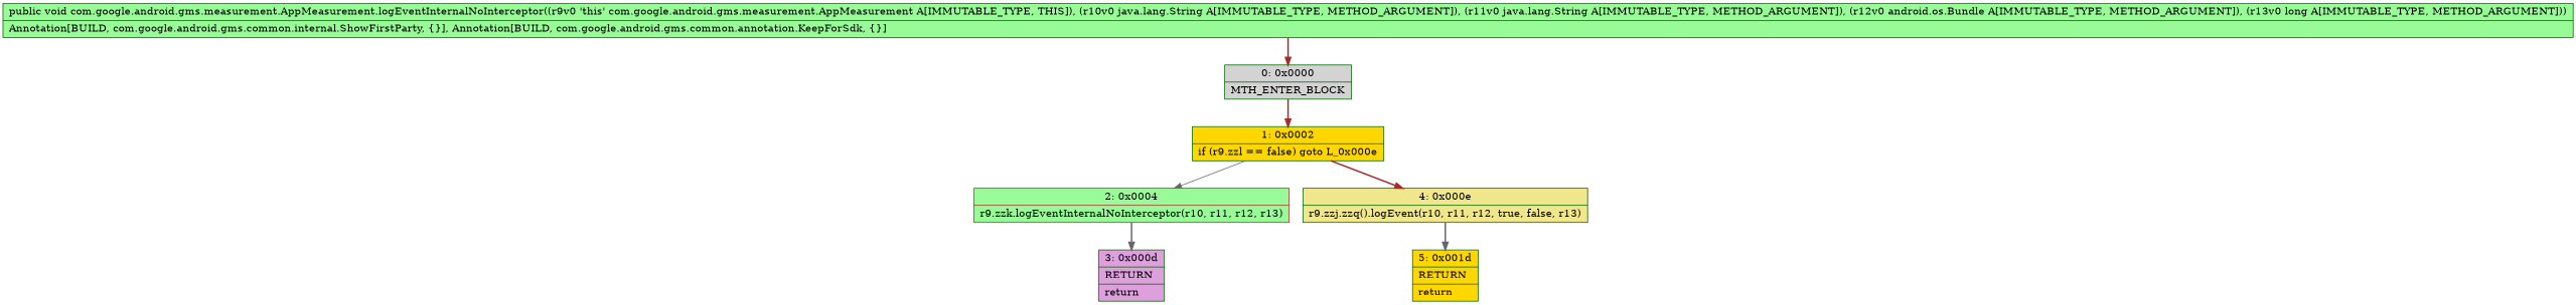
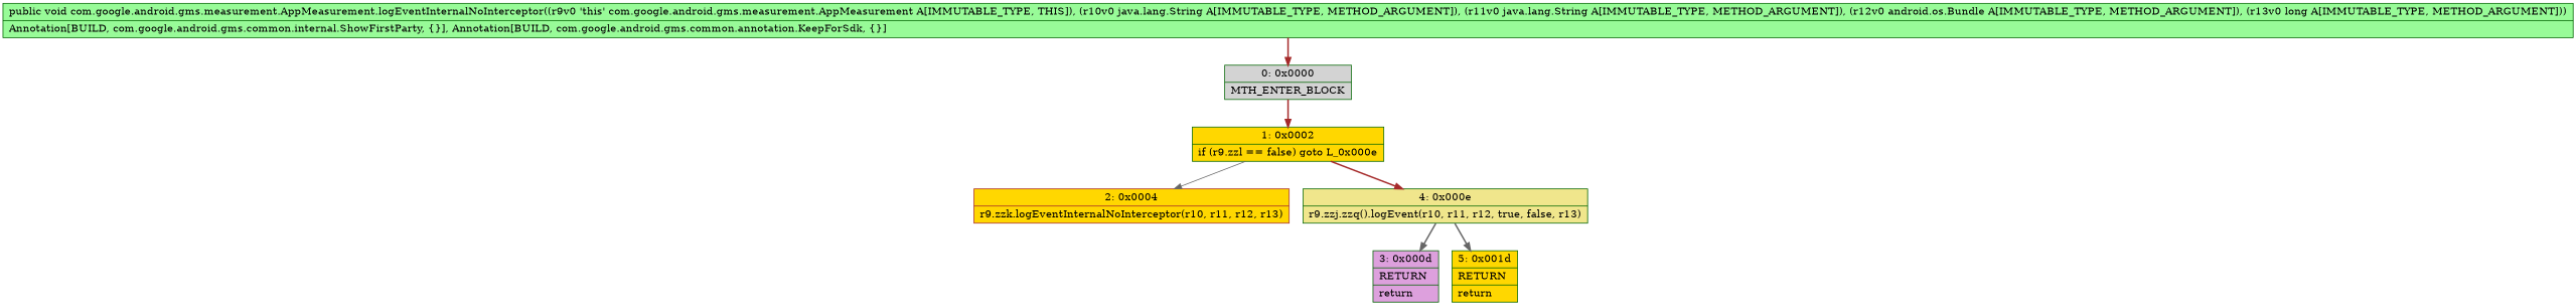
  digraph {
    node [color=darkgreen fillcolor=gold shape=record style=filled]
    edge [color=brown style=bold]
    n1 [fillcolor=lightgrey label="{0\:\ 0x0000|MTH_ENTER_BLOCK\l}"]
    n2 [label="{1\:\ 0x0002|if (r9.zzl == false) goto L_0x000e\l}"]
-   n3 [color=brown fillcolor=palegreen label="{2\:\ 0x0004|r9.zzk.logEventInternalNoInterceptor(r10, r11, r12, r13)\l}"]
+   n3 [color=brown label="{2\:\ 0x0004|r9.zzk.logEventInternalNoInterceptor(r10, r11, r12, r13)\l}"]
    n4 [fillcolor=khaki label="{4\:\ 0x000e|r9.zzj.zzq().logEvent(r10, r11, r12, true, false, r13)\l}"]
    n5 [fillcolor=plum label="{3\:\ 0x000d|RETURN\l|return\l}"]
    n6 [label="{5\:\ 0x001d|RETURN\l|return\l}"]
    n7 [fillcolor=palegreen label="{public void com.google.android.gms.measurement.AppMeasurement.logEventInternalNoInterceptor((r9v0 'this' com.google.android.gms.measurement.AppMeasurement A[IMMUTABLE_TYPE, THIS]), (r10v0 java.lang.String A[IMMUTABLE_TYPE, METHOD_ARGUMENT]), (r11v0 java.lang.String A[IMMUTABLE_TYPE, METHOD_ARGUMENT]), (r12v0 android.os.Bundle A[IMMUTABLE_TYPE, METHOD_ARGUMENT]), (r13v0 long A[IMMUTABLE_TYPE, METHOD_ARGUMENT]))  | Annotation[BUILD, com.google.android.gms.common.internal.ShowFirstParty, \{\}], Annotation[BUILD, com.google.android.gms.common.annotation.KeepForSdk, \{\}]\l}"]
    n1 -> n2
    n2 -> n3 [color=gray40 style=solid]
    n2 -> n4
-   n3 -> n5 [color=gray40]
+   n4 -> n5 [color=gray40]
    n4 -> n6 [color=gray40]
    n7 -> n1
  }
